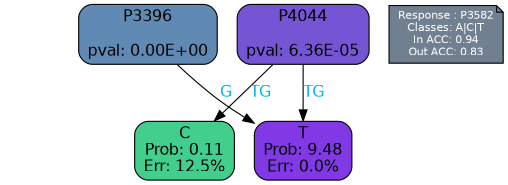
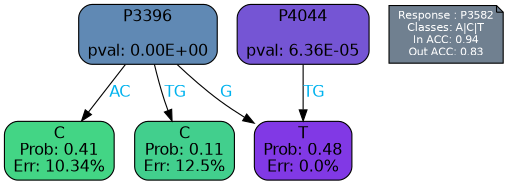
  digraph {
    ranksep=equally
    splines=polylines
    node [color=black fontname=helvetica shape=box style="filled, rounded"]
    edge [fontcolor=deepskyblue2 fontname=helvetica]
-   n2 [fillcolor="#8139e5" label="T\nProb: 9.48\nErr: 0.0%"]
+   n1 [fillcolor="#43d585" label="C\nProb: 0.41\nErr: 10.34%"]
+   n2 [fillcolor="#8139e5" label="T\nProb: 0.48\nErr: 0.0%"]
    n3 [fillcolor="#42cf8d" label="C\nProb: 0.11\nErr: 12.5%"]
    n4 [align=left fillcolor=slategray fontcolor=white fontsize=10 label="Response : P3582\nClasses: A|C|T\nIn ACC: 0.94\nOut ACC: 0.83\n" shape=note style=filled]
    n5 [fillcolor="#6089b4" label="P3396\n\npval: 0.00E+00"]
    n6 [fillcolor="#7555d4" label="P4044\n\npval: 6.36E-05"]
    subgraph sub_1 {
      rank=same
+     n1
      n2
      n3
    }
    subgraph sub_2 {
      rank=same
      n4
      n5
    }
+   n5 -> n1 [label=AC]
    n5 -> n2 [label=G]
    n6 -> n2 [label=TG]
-   n6 -> n3 [label=TG]
+   n5 -> n3 [label=TG]
  }
